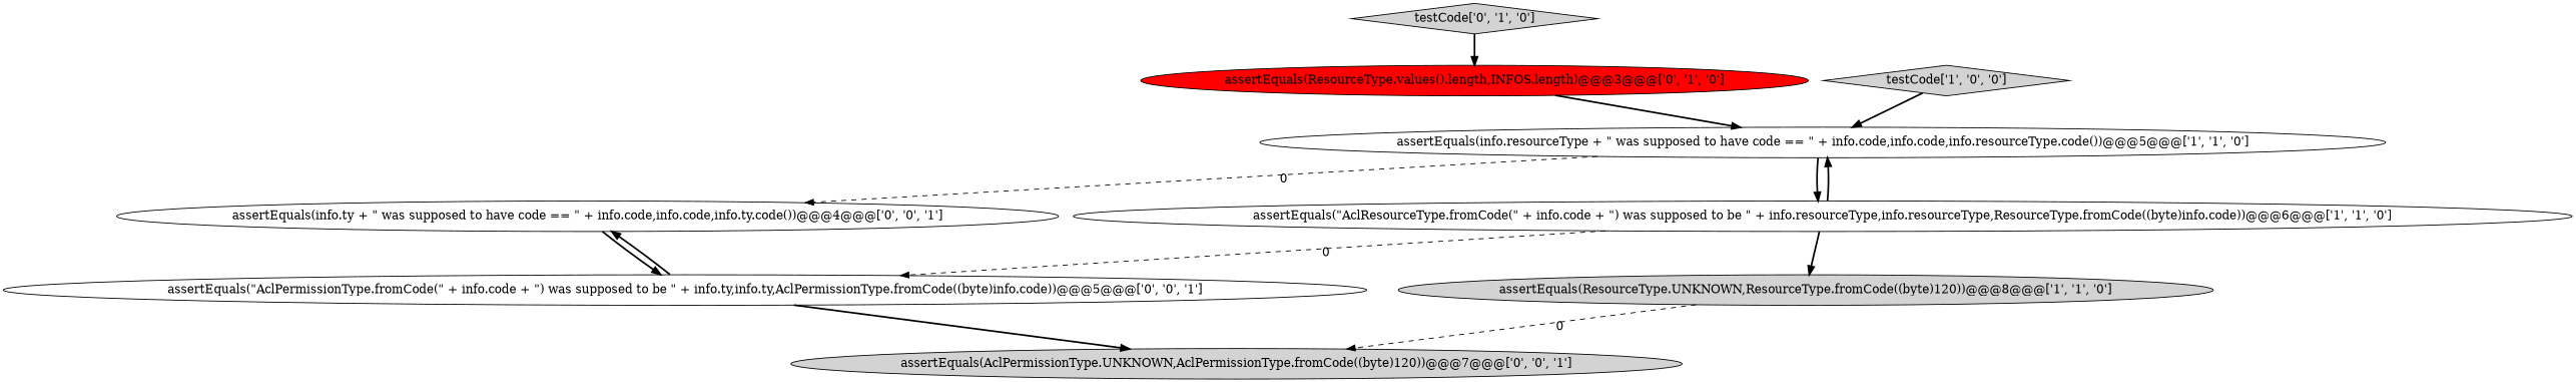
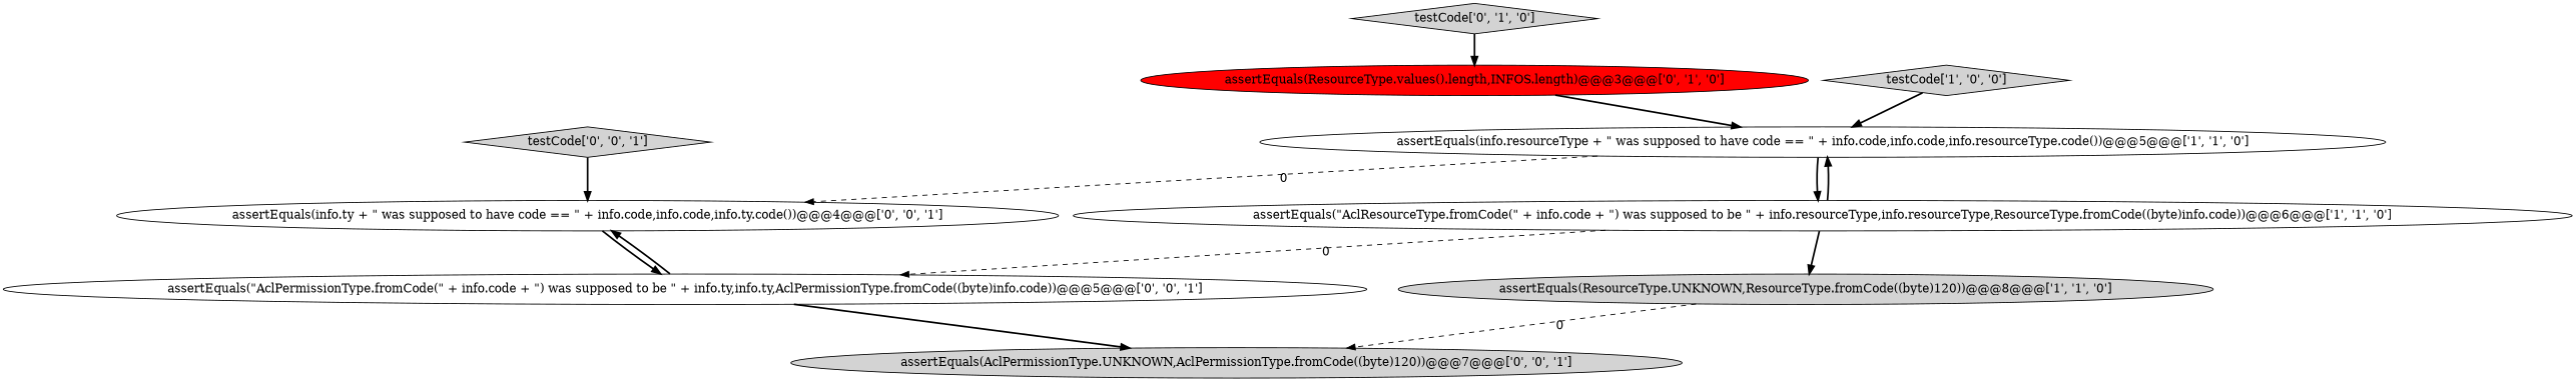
  digraph {
    node [fillcolor=lightgray shape=ellipse style=filled]
    edge [style=bold]
    n1 [fillcolor=white label="assertEquals(info.resourceType + \" was supposed to have code == \" + info.code,info.code,info.resourceType.code())@@@5@@@['1', '1', '0']"]
    n2 [fillcolor=white label="assertEquals(info.ty + \" was supposed to have code == \" + info.code,info.code,info.ty.code())@@@4@@@['0', '0', '1']"]
    n3 [fillcolor=white label="assertEquals(\"AclResourceType.fromCode(\" + info.code + \") was supposed to be \" + info.resourceType,info.resourceType,ResourceType.fromCode((byte)info.code))@@@6@@@['1', '1', '0']"]
    n4 [fillcolor=white label="assertEquals(\"AclPermissionType.fromCode(\" + info.code + \") was supposed to be \" + info.ty,info.ty,AclPermissionType.fromCode((byte)info.code))@@@5@@@['0', '0', '1']"]
    n5 [label="assertEquals(AclPermissionType.UNKNOWN,AclPermissionType.fromCode((byte)120))@@@7@@@['0', '0', '1']"]
    n6 [label="testCode['0', '1', '0']" shape=diamond]
    n7 [fillcolor=red label="assertEquals(ResourceType.values().length,INFOS.length)@@@3@@@['0', '1', '0']"]
+   n8 [label="testCode['0', '0', '1']" shape=diamond]
    n9 [label="assertEquals(ResourceType.UNKNOWN,ResourceType.fromCode((byte)120))@@@8@@@['1', '1', '0']"]
    n10 [label="testCode['1', '0', '0']" shape=diamond]
    n1 -> n2 [label=0 style=dashed]
    n1 -> n3
    n2 -> n4
    n3 -> n1
    n3 -> n4 [label=0 style=dashed]
    n3 -> n9
    n4 -> n2
    n4 -> n5
    n6 -> n7
    n7 -> n1
+   n8 -> n2
    n9 -> n5 [label=0 style=dashed]
    n10 -> n1
  }
